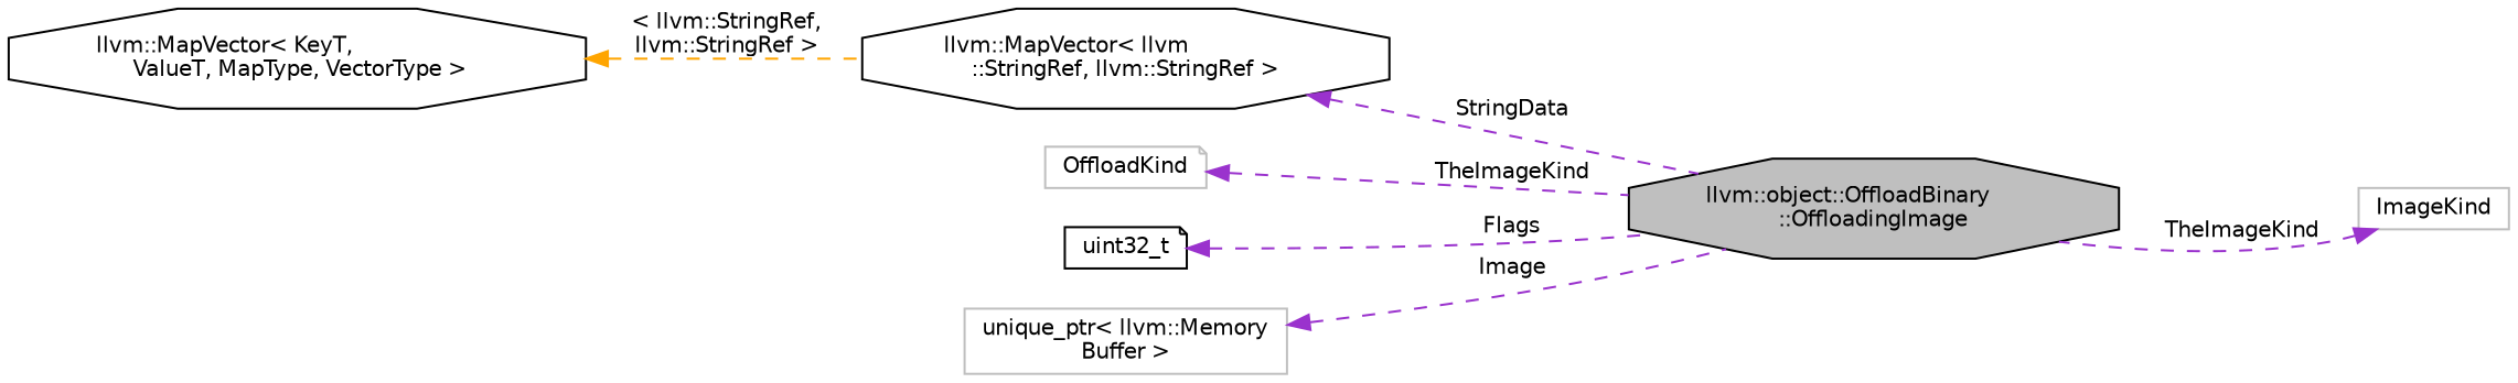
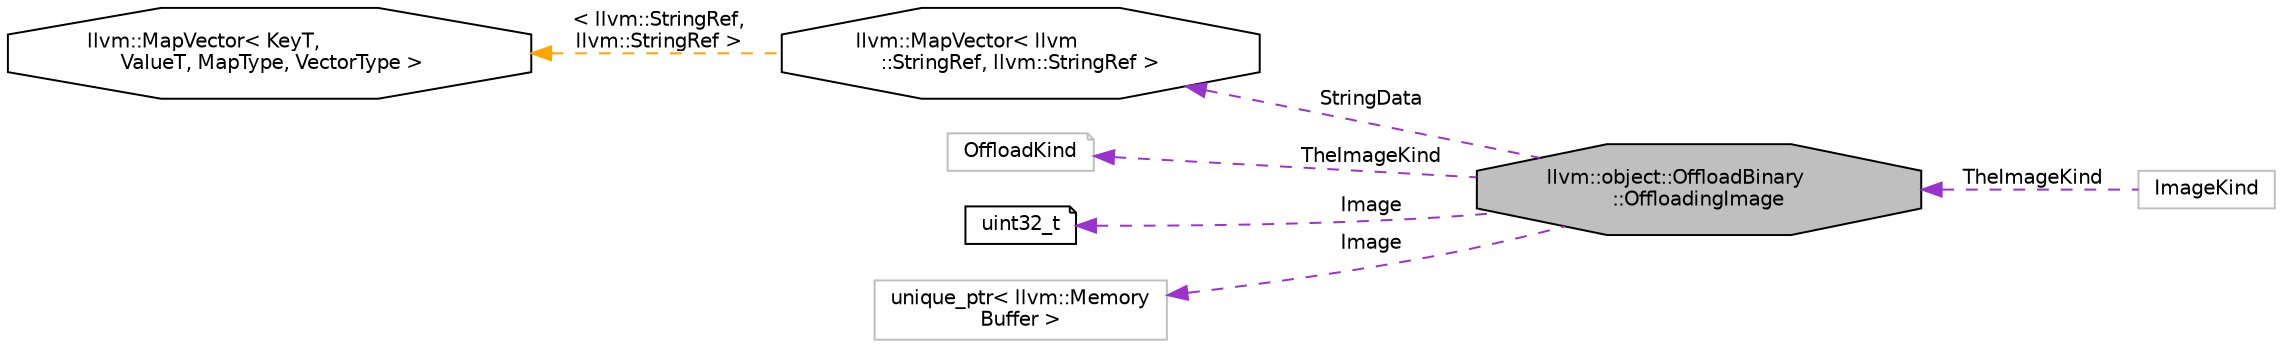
  digraph {
    rankdir=LR
    node [color=black fontname=Helvetica fontsize=10 shape=octagon]
    edge [color=darkorchid3 dir=back fontname=Helvetica fontsize=10 labelfontname=Helvetica labelfontsize=10 style=dashed]
    n1 [fillcolor=grey75 fontcolor=black height=0.2 label="llvm::object::OffloadBinary\l::OffloadingImage" style=filled width=0.4]
    n2 [height=0.2 label="llvm::MapVector\< llvm\l::StringRef, llvm::StringRef \>" width=0.4]
    n3 [height=0.2 label="llvm::MapVector\< KeyT,\l ValueT, MapType, VectorType \>" width=0.4]
    n4 [color=grey75 height=0.2 label=OffloadKind shape=note width=0.4]
    n5 [height=0.2 label=uint32_t shape=note width=0.4]
    n6 [color=grey75 height=0.2 label=ImageKind shape=box width=0.4]
    n7 [color=grey75 height=0.2 label="unique_ptr\< llvm::Memory\lBuffer \>" shape=box width=0.4]
    n2 -> n1 [label=" StringData"]
    n3 -> n2 [color=orange label=" \< llvm::StringRef,\l llvm::StringRef \>"]
    n4 -> n1 [label=" TheImageKind"]
-   n5 -> n1 [label=" Flags"]
-   n6 -> n1 [label=" TheImageKind"]
+   n5 -> n1 [label=" Image"]
+   n1 -> n6 [label=" TheImageKind"]
    n7 -> n1 [label=" Image"]
  }
